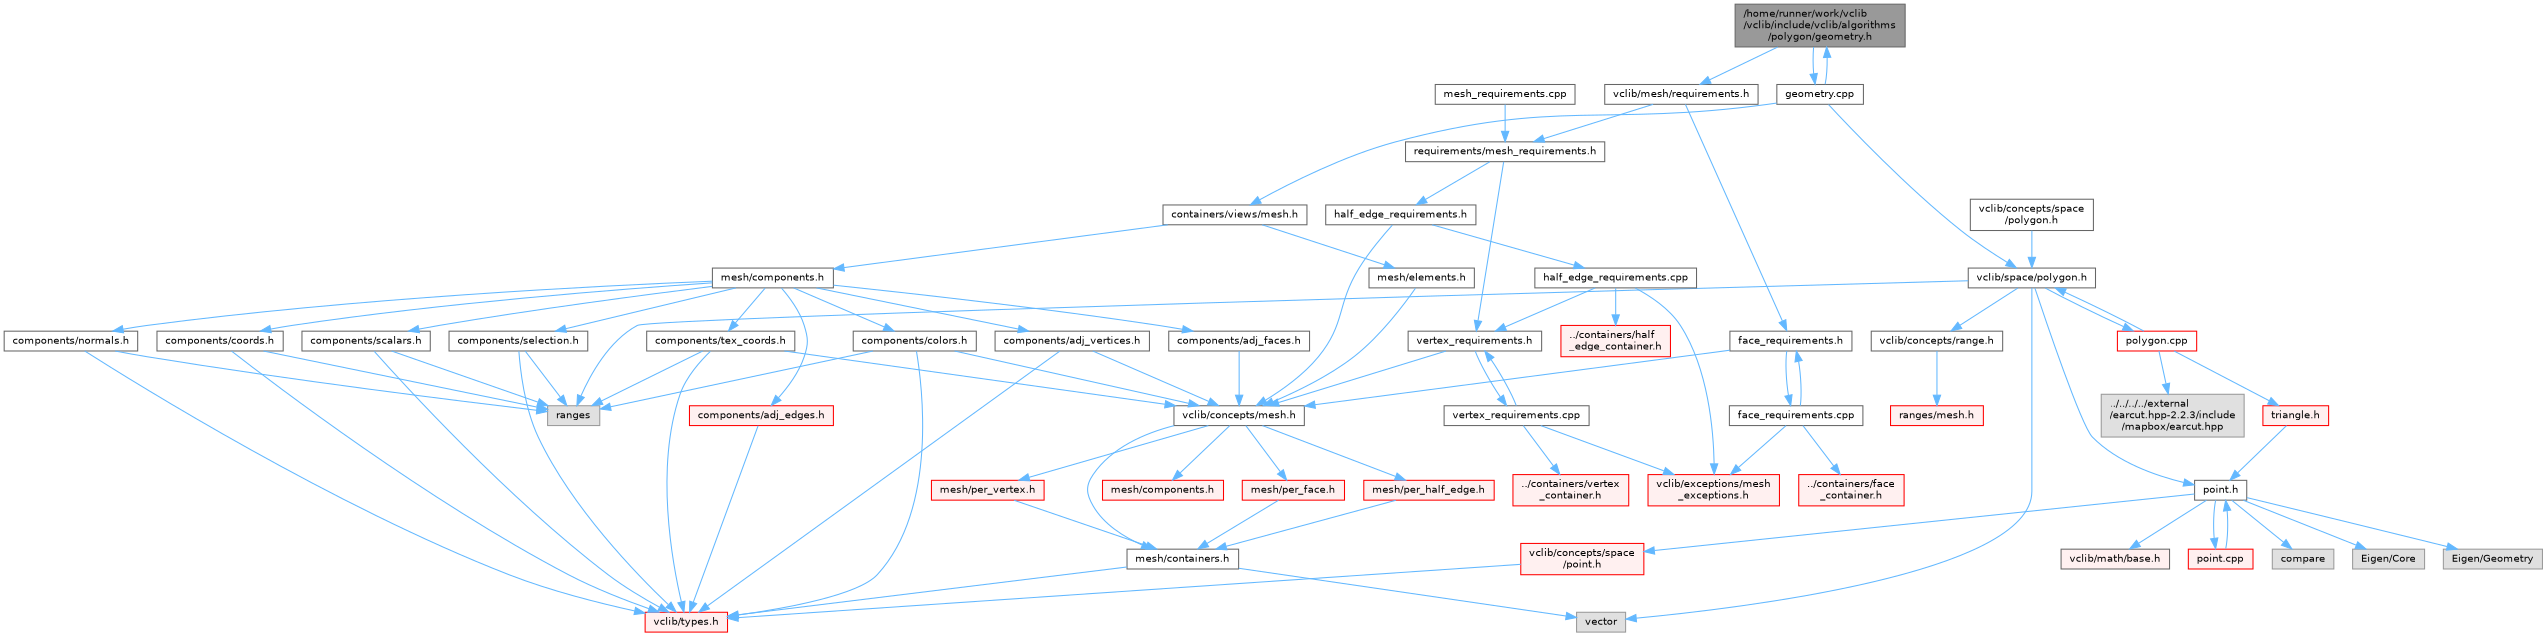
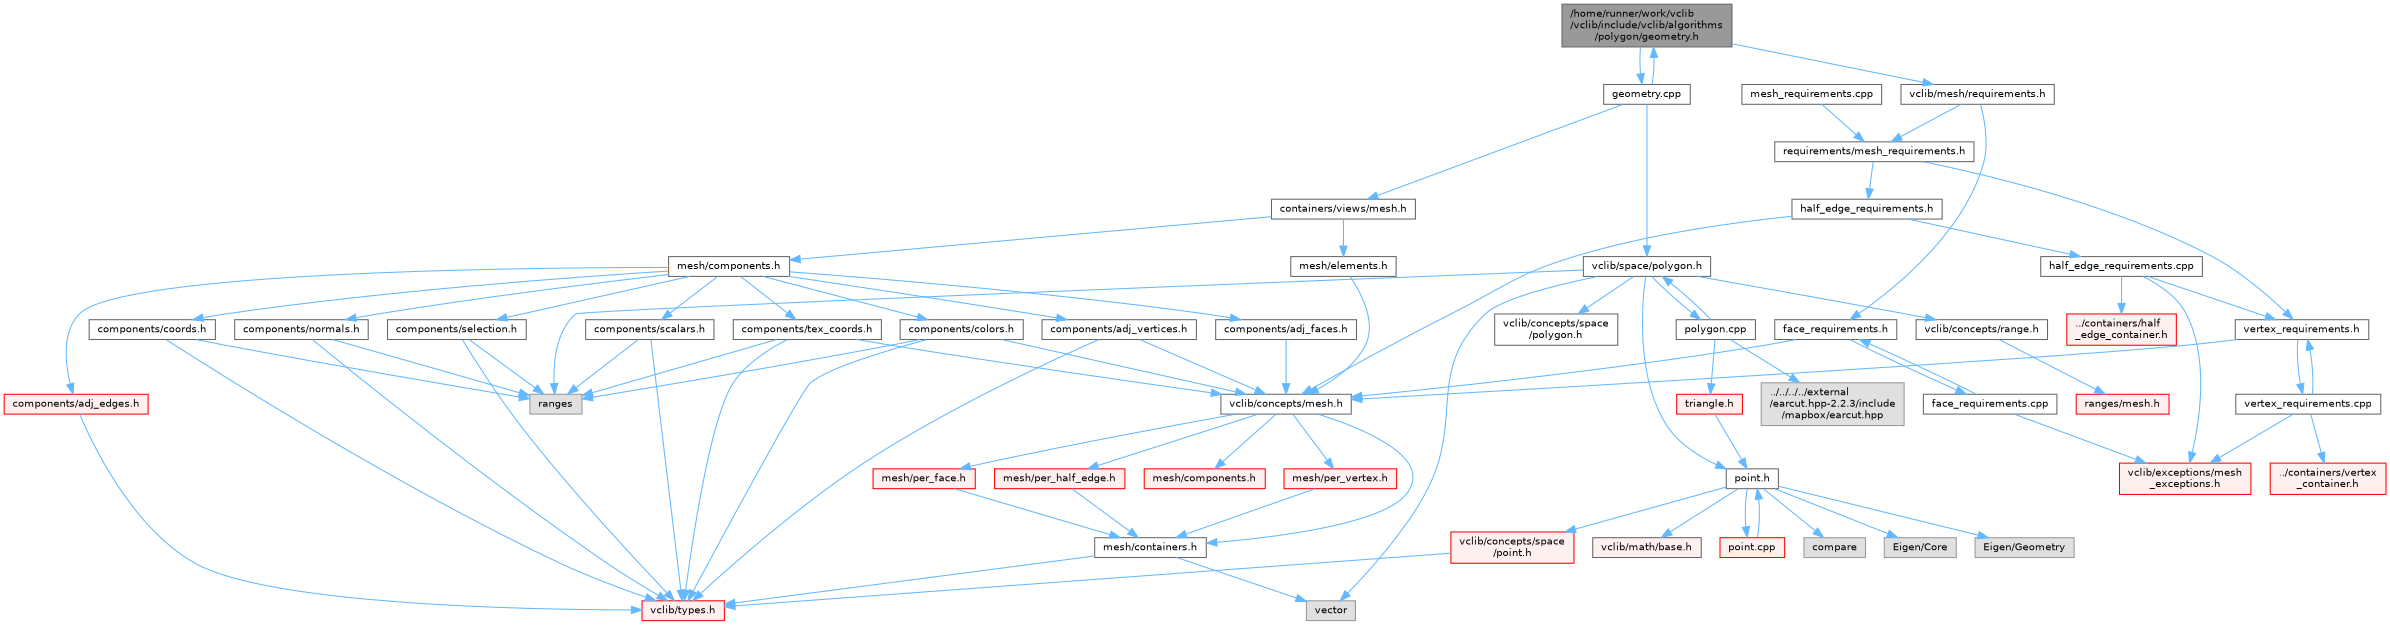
  digraph {
    node [color=grey40 fillcolor=white fontname=Helvetica fontsize=10 shape=box style=filled]
    edge [color=steelblue1 fontname=Helvetica fontsize=10 labelfontname=Helvetica labelfontsize=10 style=solid]
    n1 [color=gray40 fillcolor=grey60 fontcolor=black height=0.2 label="/home/runner/work/vclib\l/vclib/include/vclib/algorithms\l/polygon/geometry.h" width=0.4]
    n2 [height=0.2 label="vclib/mesh/requirements.h" width=0.4]
    n3 [height=0.2 label="geometry.cpp" width=0.4]
    n4 [height=0.2 label="requirements/mesh_requirements.h" width=0.4]
    n5 [height=0.2 label="face_requirements.h" width=0.4]
    n6 [height=0.2 label="vclib/space/polygon.h" width=0.4]
    n7 [height=0.2 label="containers/views/mesh.h" width=0.4]
    n8 [height=0.2 label="half_edge_requirements.h" width=0.4]
    n9 [height=0.2 label="vertex_requirements.h" width=0.4]
    n10 [height=0.2 label="vclib/concepts/mesh.h" width=0.4]
    n11 [height=0.2 label="half_edge_requirements.cpp" width=0.4]
    n12 [height=0.2 label="vertex_requirements.cpp" width=0.4]
    n13 [height=0.2 label="face_requirements.cpp" width=0.4]
    n14 [height=0.2 label="mesh_requirements.cpp" width=0.4]
    n15 [color=red fillcolor="#FFF0F0" height=0.2 label="mesh/components.h" width=0.4]
    n16 [height=0.2 label="mesh/containers.h" width=0.4]
    n17 [color=red fillcolor="#FFF0F0" height=0.2 label="mesh/per_face.h" width=0.4]
    n18 [color=red fillcolor="#FFF0F0" height=0.2 label="mesh/per_half_edge.h" width=0.4]
    n19 [color=red fillcolor="#FFF0F0" height=0.2 label="mesh/per_vertex.h" width=0.4]
    n20 [color=red fillcolor="#FFF0F0" height=0.2 label="vclib/exceptions/mesh\l_exceptions.h" width=0.4]
    n21 [color=red fillcolor="#FFF0F0" height=0.2 label="../containers/half\l_edge_container.h" width=0.4]
    n22 [color=grey60 fillcolor="#E0E0E0" height=0.2 label=vector width=0.4]
    n23 [color=red fillcolor="#FFF0F0" height=0.2 label="vclib/types.h" width=0.4]
    n24 [color=red fillcolor="#FFF0F0" height=0.2 label="../containers/vertex\l_container.h" width=0.4]
-   n25 [color=red fillcolor="#FFF0F0" height=0.2 label="../containers/face\l_container.h" width=0.4]
    n26 [color=grey60 fillcolor="#E0E0E0" height=0.2 label=ranges width=0.4]
    n27 [height=0.2 label="vclib/concepts/space\l/polygon.h" width=0.4]
    n28 [height=0.2 label="vclib/concepts/range.h" width=0.4]
    n29 [height=0.2 label="point.h" width=0.4]
-   n30 [color=red height=0.2 label="polygon.cpp" width=0.4]
+   n30 [height=0.2 label="polygon.cpp" width=0.4]
    n31 [height=0.2 label="mesh/components.h" width=0.4]
    n32 [height=0.2 label="mesh/elements.h" width=0.4]
    n33 [color=red fillcolor="#FFF0F0" height=0.2 label="ranges/mesh.h" width=0.4]
    n34 [color=grey60 fillcolor="#E0E0E0" height=0.2 label=compare width=0.4]
    n35 [color=grey60 fillcolor="#E0E0E0" height=0.2 label="Eigen/Core" width=0.4]
    n36 [color=grey60 fillcolor="#E0E0E0" height=0.2 label="Eigen/Geometry" width=0.4]
    n37 [color=red fillcolor="#FFF0F0" height=0.2 label="vclib/concepts/space\l/point.h" width=0.4]
    n38 [fillcolor="#FFF0F0" height=0.2 label="vclib/math/base.h" width=0.4]
    n39 [color=red fillcolor="#FFF0F0" height=0.2 label="point.cpp" width=0.4]
    n40 [color=red fillcolor="#FFF0F0" height=0.2 label="triangle.h" width=0.4]
    n41 [color=grey60 fillcolor="#E0E0E0" height=0.2 label="../../../../external\l/earcut.hpp-2.2.3/include\l/mapbox/earcut.hpp" width=0.4]
    n42 [color=red fillcolor="#FFF0F0" height=0.2 label="components/adj_edges.h" width=0.4]
    n43 [height=0.2 label="components/adj_faces.h" width=0.4]
    n44 [height=0.2 label="components/adj_vertices.h" width=0.4]
    n45 [height=0.2 label="components/colors.h" width=0.4]
    n46 [height=0.2 label="components/coords.h" width=0.4]
    n47 [height=0.2 label="components/normals.h" width=0.4]
    n48 [height=0.2 label="components/scalars.h" width=0.4]
    n49 [height=0.2 label="components/selection.h" width=0.4]
    n50 [height=0.2 label="components/tex_coords.h" width=0.4]
    n1 -> n2
    n1 -> n3
    n2 -> n4
    n2 -> n5
    n3 -> n1
    n3 -> n6
    n3 -> n7
    n4 -> n8
    n4 -> n9
    n5 -> n10
    n5 -> n13
    n6 -> n22
    n6 -> n26
-   n27 -> n6
+   n6 -> n27
    n6 -> n28
    n6 -> n29
    n6 -> n30
    n7 -> n31
    n7 -> n32
    n8 -> n10
    n8 -> n11
    n9 -> n10
    n9 -> n12
    n10 -> n15
    n10 -> n16
    n10 -> n17
    n10 -> n18
    n10 -> n19
    n11 -> n9
    n11 -> n20
    n11 -> n21
    n12 -> n9
    n12 -> n20
    n12 -> n24
    n13 -> n5
    n13 -> n20
-   n13 -> n25
    n14 -> n4
    n16 -> n22
    n16 -> n23
    n17 -> n16
    n18 -> n16
    n19 -> n16
    n28 -> n33
    n29 -> n34
    n29 -> n35
    n29 -> n36
    n29 -> n37
    n29 -> n38
    n29 -> n39
    n30 -> n6
    n30 -> n40
    n30 -> n41
    n31 -> n42
    n31 -> n43
    n31 -> n44
    n31 -> n45
    n31 -> n46
    n31 -> n47
    n31 -> n48
    n31 -> n49
    n31 -> n50
    n32 -> n10
    n37 -> n23
    n39 -> n29
    n40 -> n29
    n42 -> n23
    n43 -> n10
    n44 -> n10
    n44 -> n23
    n45 -> n10
    n45 -> n23
    n45 -> n26
    n46 -> n23
    n46 -> n26
    n47 -> n23
    n47 -> n26
    n48 -> n23
    n48 -> n26
    n49 -> n23
    n49 -> n26
    n50 -> n10
    n50 -> n23
    n50 -> n26
  }
